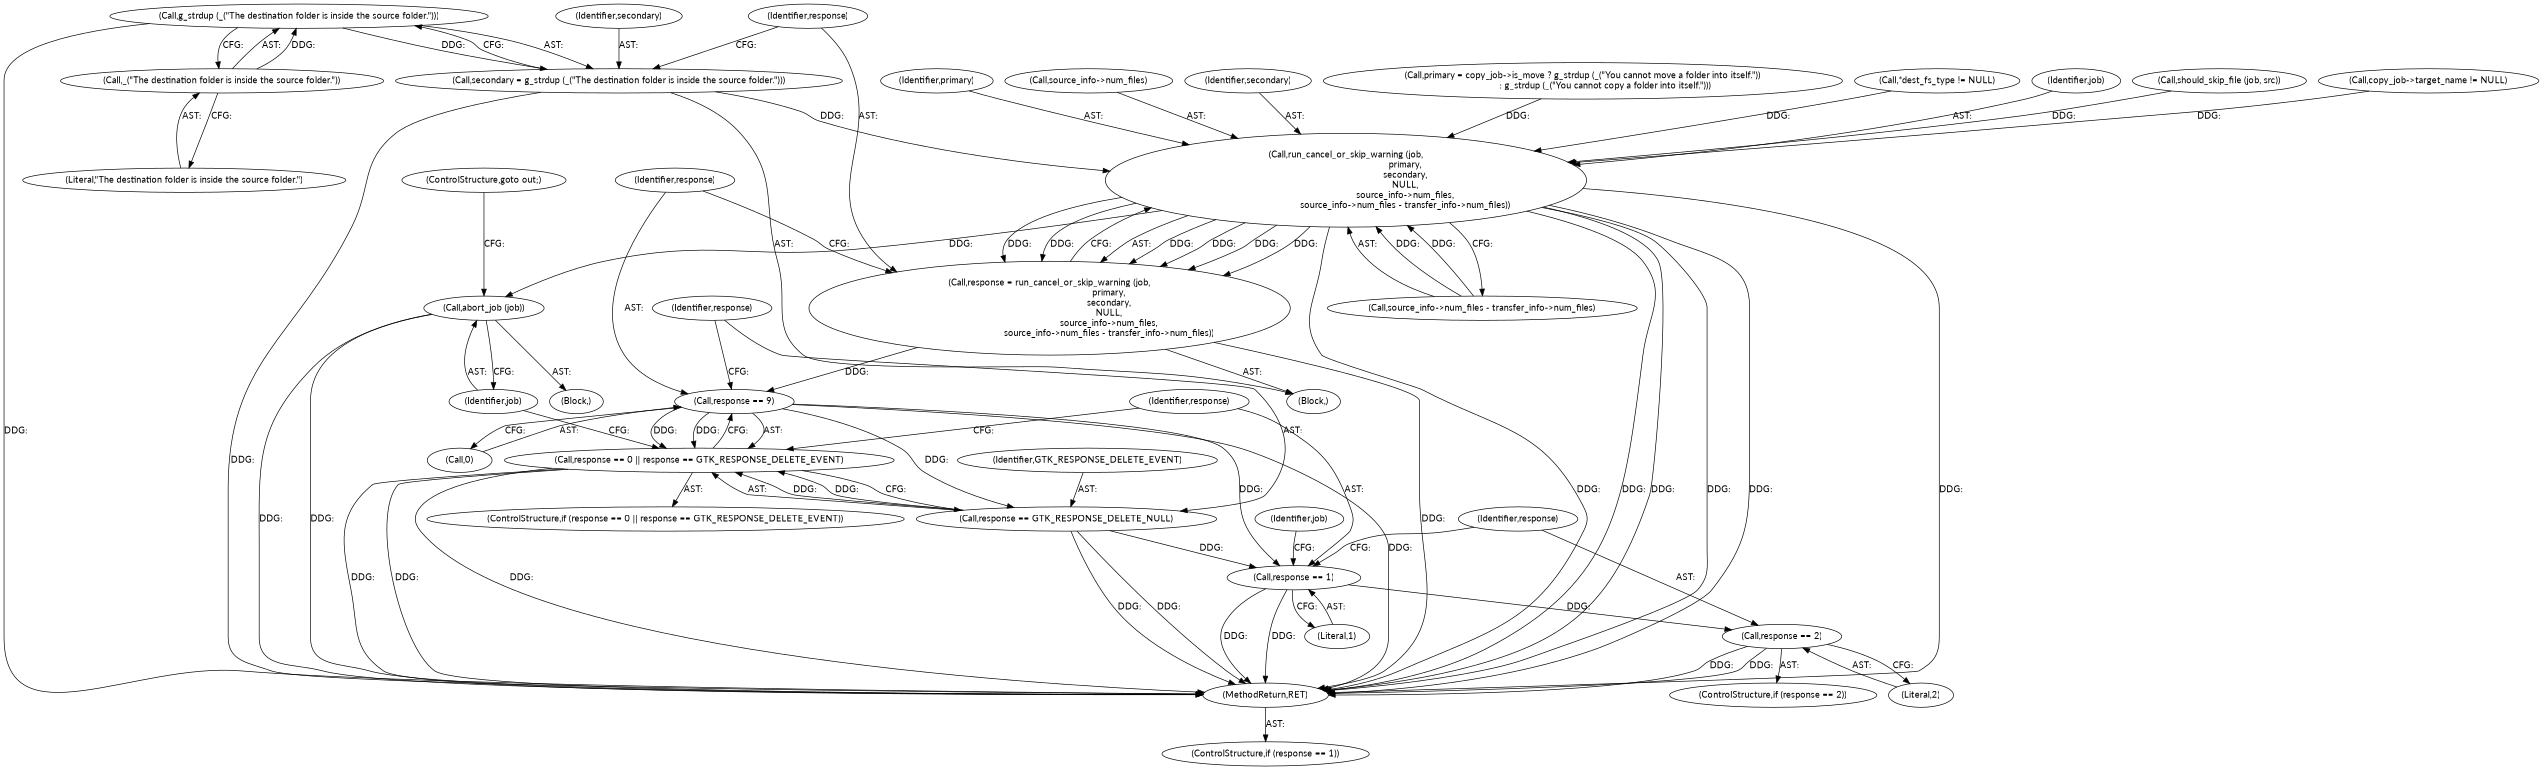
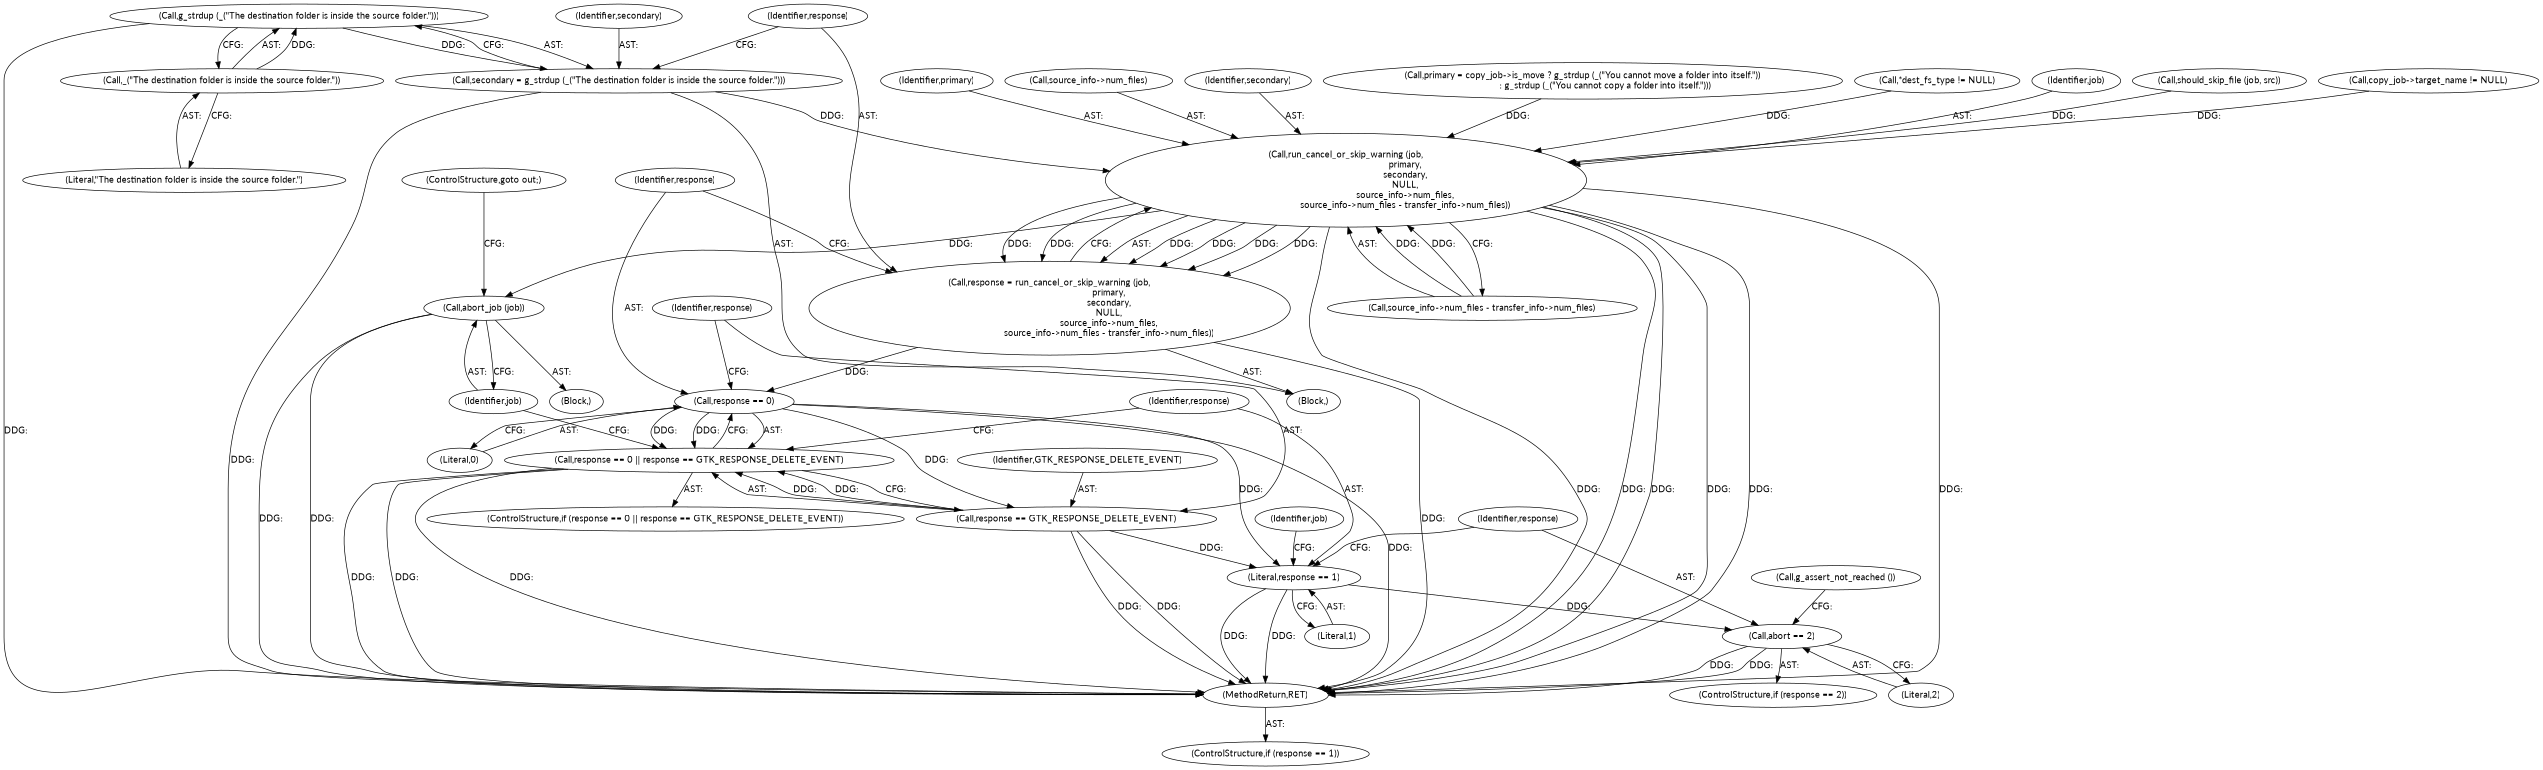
  digraph {
    fontname=Lato
    node [fontname=Lato]
    edge [fontname=Lato]
    n1 [label="(Call,g_strdup (_(\"The destination folder is inside the source folder.\")))"]
    n2 [label="(Call,_(\"The destination folder is inside the source folder.\"))"]
    n3 [label="(Call,secondary = g_strdup (_(\"The destination folder is inside the source folder.\")))"]
    n4 [label="(MethodReturn,RET)"]
    n5 [label="(Literal,\"The destination folder is inside the source folder.\")"]
    n6 [label="(Call,run_cancel_or_skip_warning (job,\n                                               primary,\n                                               secondary,\n                                               NULL,\n                                               source_info->num_files,\n                                               source_info->num_files - transfer_info->num_files))"]
    n7 [label="(Block,)"]
    n8 [label="(ControlStructure,if (response == 1))"]
    n9 [label="(Call,response = run_cancel_or_skip_warning (job,\n                                               primary,\n                                               secondary,\n                                               NULL,\n                                               source_info->num_files,\n                                               source_info->num_files - transfer_info->num_files))"]
    n10 [label="(Call,abort_job (job))"]
    n11 [label="(Call,source_info->num_files - transfer_info->num_files)"]
-   n12 [label="(Call,response == 9)"]
+   n12 [label="(Call,response == 0)"]
    n13 [label="(Block,)"]
    n14 [label="(Identifier,job)"]
    n15 [label="(Call,response == 0 || response == GTK_RESPONSE_DELETE_EVENT)"]
-   n16 [label="(Call,response == GTK_RESPONSE_DELETE_NULL)"]
-   n17 [label="(Call,response == 1)"]
-   n18 [label="(Call,0)"]
+   n16 [label="(Call,response == GTK_RESPONSE_DELETE_EVENT)"]
+   n17 [label="(Literal,response == 1)"]
+   n18 [label="(Literal,0)"]
    n19 [label="(ControlStructure,if (response == 0 || response == GTK_RESPONSE_DELETE_EVENT))"]
-   n20 [label="(Call,response == 2)"]
+   n20 [label="(Call,abort == 2)"]
    n21 [label="(Literal,1)"]
    n22 [label="(Identifier,GTK_RESPONSE_DELETE_EVENT)"]
    n23 [label="(ControlStructure,if (response == 2))"]
    n24 [label="(Literal,2)"]
+   n25 [label="(Call,g_assert_not_reached ())"]
    n26 [label="(Identifier,response)"]
    n27 [label="(Call,source_info->num_files)"]
    n28 [label="(Identifier,response)"]
    n29 [label="(Identifier,job)"]
    n30 [label="(ControlStructure,goto out;)"]
    n31 [label="(Identifier,response)"]
    n32 [label="(Identifier,secondary)"]
    n33 [label="(Identifier,response)"]
    n34 [label="(Call,primary = copy_job->is_move ? g_strdup (_(\"You cannot move a folder into itself.\"))\n                  : g_strdup (_(\"You cannot copy a folder into itself.\")))"]
    n35 [label="(Call,*dest_fs_type != NULL)"]
    n36 [label="(Identifier,job)"]
    n37 [label="(Call,should_skip_file (job, src))"]
    n38 [label="(Identifier,secondary)"]
    n39 [label="(Call,copy_job->target_name != NULL)"]
    n40 [label="(Identifier,response)"]
    n41 [label="(Identifier,primary)"]
    n1 -> n2 [label="CFG: "]
    n1 -> n3 [label="AST: "]
    n1 -> n3 [label="DDG: "]
    n1 -> n4 [label="DDG: "]
    n2 -> n1 [label="AST: "]
    n2 -> n1 [label="DDG: "]
    n2 -> n5 [label="CFG: "]
    n3 -> n1 [label="CFG: "]
    n3 -> n4 [label="DDG: "]
    n3 -> n6 [label="DDG: "]
    n3 -> n7 [label="AST: "]
    n4 -> n8 [label="AST: "]
    n5 -> n2 [label="AST: "]
    n6 -> n4 [label="DDG: "]
    n6 -> n4 [label="DDG: "]
    n6 -> n4 [label="DDG: "]
    n6 -> n4 [label="DDG: "]
    n6 -> n4 [label="DDG: "]
    n6 -> n4 [label="DDG: "]
    n6 -> n9 [label="AST: "]
    n6 -> n9 [label="DDG: "]
    n6 -> n9 [label="DDG: "]
    n6 -> n9 [label="DDG: "]
    n6 -> n9 [label="DDG: "]
    n6 -> n9 [label="DDG: "]
    n6 -> n9 [label="DDG: "]
    n6 -> n10 [label="DDG: "]
    n6 -> n11 [label="CFG: "]
    n9 -> n4 [label="DDG: "]
    n9 -> n6 [label="CFG: "]
    n9 -> n7 [label="AST: "]
    n9 -> n12 [label="DDG: "]
    n10 -> n4 [label="DDG: "]
    n10 -> n4 [label="DDG: "]
    n10 -> n13 [label="AST: "]
    n10 -> n14 [label="CFG: "]
    n11 -> n6 [label="AST: "]
    n11 -> n6 [label="DDG: "]
    n11 -> n6 [label="DDG: "]
    n12 -> n4 [label="DDG: "]
    n12 -> n15 [label="AST: "]
    n12 -> n15 [label="DDG: "]
    n12 -> n15 [label="DDG: "]
    n12 -> n16 [label="DDG: "]
    n12 -> n17 [label="DDG: "]
    n12 -> n18 [label="CFG: "]
    n14 -> n10 [label="AST: "]
    n14 -> n15 [label="CFG: "]
    n15 -> n4 [label="DDG: "]
    n15 -> n4 [label="DDG: "]
    n15 -> n4 [label="DDG: "]
    n15 -> n12 [label="CFG: "]
    n15 -> n16 [label="CFG: "]
    n15 -> n19 [label="AST: "]
    n16 -> n4 [label="DDG: "]
    n16 -> n4 [label="DDG: "]
    n16 -> n15 [label="AST: "]
    n16 -> n15 [label="DDG: "]
    n16 -> n15 [label="DDG: "]
    n16 -> n17 [label="DDG: "]
    n17 -> n4 [label="DDG: "]
    n17 -> n4 [label="DDG: "]
    n17 -> n20 [label="DDG: "]
    n17 -> n21 [label="CFG: "]
    n18 -> n12 [label="AST: "]
    n20 -> n4 [label="DDG: "]
    n20 -> n4 [label="DDG: "]
    n20 -> n23 [label="AST: "]
    n20 -> n24 [label="CFG: "]
    n21 -> n17 [label="AST: "]
    n22 -> n16 [label="AST: "]
    n24 -> n20 [label="AST: "]
+   n25 -> n20 [label="CFG: "]
    n26 -> n12 [label="CFG: "]
    n26 -> n16 [label="AST: "]
    n27 -> n6 [label="AST: "]
    n28 -> n17 [label="CFG: "]
    n28 -> n20 [label="AST: "]
    n29 -> n17 [label="CFG: "]
    n30 -> n10 [label="CFG: "]
    n31 -> n3 [label="CFG: "]
    n31 -> n9 [label="AST: "]
    n32 -> n6 [label="AST: "]
    n33 -> n9 [label="CFG: "]
    n33 -> n12 [label="AST: "]
    n34 -> n6 [label="DDG: "]
    n35 -> n6 [label="DDG: "]
    n36 -> n6 [label="AST: "]
    n37 -> n6 [label="DDG: "]
    n38 -> n3 [label="AST: "]
    n39 -> n6 [label="DDG: "]
    n40 -> n15 [label="CFG: "]
    n40 -> n17 [label="AST: "]
    n41 -> n6 [label="AST: "]
  }
